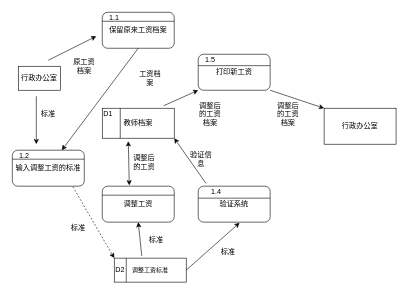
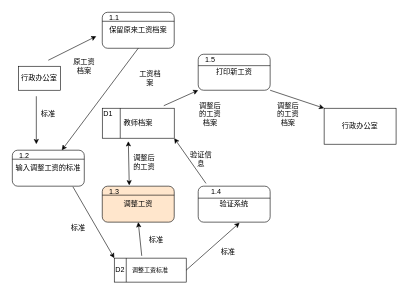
  <mxCell id="0" />
  <mxCell id="1" parent="0" />
  <mxCell id="2" value="行政办公室" style="rounded=0;whiteSpace=wrap;html=1;" vertex="1" parent="1"><mxGeometry x="30" y="110" width="70" height="40" as="geometry" /></mxCell>
  <mxCell id="3" value="教师档案" style="rounded=0;whiteSpace=wrap;html=1;" vertex="1" parent="1"><mxGeometry x="170" y="180" width="120" height="50" as="geometry" /></mxCell>
  <mxCell id="4" value="输入调整工资的标准" style="rounded=1;whiteSpace=wrap;html=1;" vertex="1" parent="1"><mxGeometry y="250" width="120" height="60" as="geometry" x="20" /></mxCell>
  <mxCell id="5" value="保留原来工资档案" style="rounded=1;whiteSpace=wrap;html=1;" vertex="1" parent="1"><mxGeometry x="170" y="20" width="120" height="60" as="geometry" /></mxCell>
  <mxCell id="6" value="&lt;font style=&quot;font-size: 10px&quot;&gt;调整工资标准&lt;/font&gt;" style="rounded=0;whiteSpace=wrap;html=1;" vertex="1" parent="1"><mxGeometry x="190" y="430" width="120" height="40" as="geometry" /></mxCell>
- <mxCell id="7" value="调整工资" style="rounded=1;whiteSpace=wrap;html=1;" vertex="1" parent="1"><mxGeometry x="170" y="310" width="120" height="60" as="geometry" /></mxCell>
+ <mxCell id="7" value="调整工资" style="rounded=1;whiteSpace=wrap;html=1;fillColor=#ffe6cc;" vertex="1" parent="1"><mxGeometry x="170" y="310" width="120" height="60" as="geometry" /></mxCell>
  <mxCell id="8" value="打印新工资" style="rounded=1;whiteSpace=wrap;html=1;" vertex="1" parent="1"><mxGeometry x="330" y="90" width="120" height="60" as="geometry" /></mxCell>
  <mxCell id="9" value="验证系统" style="rounded=1;whiteSpace=wrap;html=1;" vertex="1" parent="1"><mxGeometry x="330" y="310" width="120" height="60" as="geometry" /></mxCell>
  <mxCell id="10" value="行政办公室" style="rounded=0;whiteSpace=wrap;html=1;" vertex="1" parent="1"><mxGeometry x="540" y="180" width="120" height="60" as="geometry" /></mxCell>
  <mxCell id="11" value="" style="endArrow=classic;html=1;" edge="1" parent="1"><mxGeometry width="50" height="50" relative="1" as="geometry"><mxPoint x="80" y="100" as="sourcePoint" /><mxPoint x="160" y="60" as="targetPoint" /><Array as="points" /></mxGeometry></mxCell>
  <mxCell id="12" value="" style="endArrow=none;html=1;entryX=0.25;entryY=0;entryDx=0;entryDy=0;" edge="1" parent="1" target="3"><mxGeometry width="50" height="50" relative="1" as="geometry"><mxPoint x="200" y="230" as="sourcePoint" /><mxPoint x="250" y="190" as="targetPoint" /></mxGeometry></mxCell>
  <mxCell id="13" value="" style="endArrow=classic;html=1;" edge="1" parent="1"><mxGeometry width="50" height="50" relative="1" as="geometry"><mxPoint x="60" y="160" as="sourcePoint" /><mxPoint x="60" y="240" as="targetPoint" /></mxGeometry></mxCell>
  <mxCell id="14" value="" style="endArrow=none;html=1;entryX=1;entryY=0.25;entryDx=0;entryDy=0;startArrow=none;" edge="1" parent="1" target="5"><mxGeometry width="50" height="50" relative="1" as="geometry"><mxPoint x="170" y="35" as="sourcePoint" /><mxPoint x="260" y="40" as="targetPoint" /></mxGeometry></mxCell>
  <mxCell id="15" value="D1" style="text;html=1;strokeColor=none;fillColor=none;align=center;verticalAlign=middle;whiteSpace=wrap;rounded=0;" vertex="1" parent="1"><mxGeometry x="160" y="180" width="40" height="20" as="geometry" /></mxCell>
  <mxCell id="16" value="标准" style="text;html=1;strokeColor=none;fillColor=none;align=center;verticalAlign=middle;whiteSpace=wrap;rounded=0;" vertex="1" parent="1"><mxGeometry x="110" y="370" width="40" height="20" as="geometry" /></mxCell>
- <mxCell id="17" value="" style="endArrow=classic;html=1;exitX=0.842;exitY=1.017;exitDx=0;exitDy=0;exitPerimeter=0;entryX=0;entryY=0;entryDx=0;entryDy=0;dashed=1;" edge="1" parent="1" source="4" target="6"><mxGeometry width="50" height="50" relative="1" as="geometry"><mxPoint x="70" y="390" as="sourcePoint" /><mxPoint x="120" y="340" as="targetPoint" /></mxGeometry></mxCell>
+ <mxCell id="17" value="" style="endArrow=classic;html=1;exitX=0.842;exitY=1.017;exitDx=0;exitDy=0;exitPerimeter=0;entryX=0;entryY=0;entryDx=0;entryDy=0;" edge="1" parent="1" source="4" target="6"><mxGeometry width="50" height="50" relative="1" as="geometry"><mxPoint x="70" y="390" as="sourcePoint" /><mxPoint x="120" y="340" as="targetPoint" /></mxGeometry></mxCell>
  <mxCell id="18" value="" style="endArrow=none;html=1;exitX=0;exitY=0.25;exitDx=0;exitDy=0;entryX=1;entryY=0.25;entryDx=0;entryDy=0;" edge="1" parent="1" source="4" target="4"><mxGeometry width="50" height="50" relative="1" as="geometry"><mxPoint x="50" y="310" as="sourcePoint" /><mxPoint x="100" y="260" as="targetPoint" /></mxGeometry></mxCell>
  <mxCell id="19" value="" style="endArrow=none;html=1;exitX=0;exitY=0.25;exitDx=0;exitDy=0;entryX=1;entryY=0.25;entryDx=0;entryDy=0;" edge="1" parent="1" source="7" target="7"><mxGeometry width="50" height="50" relative="1" as="geometry"><mxPoint x="190" y="370" as="sourcePoint" /><mxPoint x="240" y="320" as="targetPoint" /></mxGeometry></mxCell>
  <mxCell id="20" value="" style="endArrow=none;html=1;exitX=0;exitY=0.25;exitDx=0;exitDy=0;entryX=1;entryY=0.25;entryDx=0;entryDy=0;" edge="1" parent="1"><mxGeometry width="50" height="50" relative="1" as="geometry"><mxPoint x="330" y="330" as="sourcePoint" /><mxPoint x="450" y="330" as="targetPoint" /></mxGeometry></mxCell>
  <mxCell id="21" value="" style="endArrow=none;html=1;exitX=0;exitY=0.25;exitDx=0;exitDy=0;entryX=1;entryY=0.25;entryDx=0;entryDy=0;" edge="1" parent="1"><mxGeometry width="50" height="50" relative="1" as="geometry"><mxPoint x="330" y="109" as="sourcePoint" /><mxPoint x="450" y="109" as="targetPoint" /></mxGeometry></mxCell>
  <mxCell id="22" value="" style="endArrow=none;html=1;entryX=0.25;entryY=0;entryDx=0;entryDy=0;" edge="1" parent="1"><mxGeometry width="50" height="50" relative="1" as="geometry"><mxPoint x="210" y="470" as="sourcePoint" /><mxPoint x="210" y="430" as="targetPoint" /></mxGeometry></mxCell>
  <mxCell id="23" value="1.1" style="text;html=1;strokeColor=none;fillColor=none;align=center;verticalAlign=middle;whiteSpace=wrap;rounded=0;" vertex="1" parent="1"><mxGeometry x="170" y="20" width="40" height="20" as="geometry" /></mxCell>
  <mxCell id="24" value="1.2" style="text;html=1;strokeColor=none;fillColor=none;align=center;verticalAlign=middle;whiteSpace=wrap;rounded=0;" vertex="1" parent="1"><mxGeometry y="250" width="40" height="20" as="geometry" x="20" /></mxCell>
  <mxCell id="25" value="" style="endArrow=classic;startArrow=classic;html=1;entryX=0.362;entryY=1.1;entryDx=0;entryDy=0;entryPerimeter=0;exitX=0.375;exitY=-0.023;exitDx=0;exitDy=0;exitPerimeter=0;" edge="1" parent="1" source="7" target="3"><mxGeometry width="50" height="50" relative="1" as="geometry"><mxPoint x="210" y="300" as="sourcePoint" /><mxPoint x="260" y="250" as="targetPoint" /></mxGeometry></mxCell>
+ <mxCell id="26" value="1.3" style="text;html=1;strokeColor=none;fillColor=none;align=center;verticalAlign=middle;whiteSpace=wrap;rounded=0;" vertex="1" parent="1"><mxGeometry x="170" y="310" width="40" height="20" as="geometry" /></mxCell>
  <mxCell id="27" value="D2" style="text;html=1;strokeColor=none;fillColor=none;align=center;verticalAlign=middle;whiteSpace=wrap;rounded=0;" vertex="1" parent="1"><mxGeometry x="180" y="440" width="40" height="20" as="geometry" /></mxCell>
  <mxCell id="28" value="" style="endArrow=classic;html=1;exitX=0.382;exitY=-0.095;exitDx=0;exitDy=0;exitPerimeter=0;entryX=0.5;entryY=1;entryDx=0;entryDy=0;" edge="1" parent="1" source="6" target="7"><mxGeometry width="50" height="50" relative="1" as="geometry"><mxPoint x="250" y="430" as="sourcePoint" /><mxPoint x="240" y="369" as="targetPoint" /></mxGeometry></mxCell>
  <mxCell id="29" value="" style="endArrow=classic;html=1;exitX=0.855;exitY=-0.084;exitDx=0;exitDy=0;exitPerimeter=0;" edge="1" parent="1" source="3"><mxGeometry width="50" height="50" relative="1" as="geometry"><mxPoint x="280" y="200" as="sourcePoint" /><mxPoint x="330" y="150" as="targetPoint" /></mxGeometry></mxCell>
  <mxCell id="30" value="" style="endArrow=classic;html=1;entryX=1;entryY=1;entryDx=0;entryDy=0;exitX=0.108;exitY=-0.077;exitDx=0;exitDy=0;exitPerimeter=0;" edge="1" parent="1" source="9" target="3"><mxGeometry width="50" height="50" relative="1" as="geometry"><mxPoint x="310" y="320" as="sourcePoint" /><mxPoint x="360" y="270" as="targetPoint" /></mxGeometry></mxCell>
  <mxCell id="31" value="" style="endArrow=classic;html=1;exitX=1;exitY=0.5;exitDx=0;exitDy=0;entryX=0.575;entryY=1.017;entryDx=0;entryDy=0;entryPerimeter=0;" edge="1" parent="1" source="6" target="9"><mxGeometry width="50" height="50" relative="1" as="geometry"><mxPoint x="330" y="450" as="sourcePoint" /><mxPoint x="380" y="400" as="targetPoint" /></mxGeometry></mxCell>
  <mxCell id="32" value="" style="endArrow=classic;html=1;exitX=1;exitY=1;exitDx=0;exitDy=0;entryX=0;entryY=0;entryDx=0;entryDy=0;" edge="1" parent="1" source="8" target="10"><mxGeometry width="50" height="50" relative="1" as="geometry"><mxPoint x="500" y="200" as="sourcePoint" /><mxPoint x="550" y="150" as="targetPoint" /></mxGeometry></mxCell>
  <mxCell id="33" value="1.4" style="text;html=1;strokeColor=none;fillColor=none;align=center;verticalAlign=middle;whiteSpace=wrap;rounded=0;" vertex="1" parent="1"><mxGeometry x="340" y="310" width="40" height="20" as="geometry" /></mxCell>
  <mxCell id="34" value="1.5" style="text;html=1;strokeColor=none;fillColor=none;align=center;verticalAlign=middle;whiteSpace=wrap;rounded=0;" vertex="1" parent="1"><mxGeometry x="330" y="90" width="40" height="20" as="geometry" /></mxCell>
  <mxCell id="35" value="标准" style="text;html=1;strokeColor=none;fillColor=none;align=center;verticalAlign=middle;whiteSpace=wrap;rounded=0;" vertex="1" parent="1"><mxGeometry x="60" y="180" width="40" height="20" as="geometry" /></mxCell>
  <mxCell id="36" value="原工资档案" style="text;html=1;strokeColor=none;fillColor=none;align=center;verticalAlign=middle;whiteSpace=wrap;rounded=0;" vertex="1" parent="1"><mxGeometry x="120" y="100" width="40" height="20" as="geometry" /></mxCell>
  <mxCell id="37" value="" style="endArrow=classic;html=1;exitX=0.5;exitY=1;exitDx=0;exitDy=0;" edge="1" parent="1" source="5" target="4"><mxGeometry width="50" height="50" relative="1" as="geometry"><mxPoint x="220" y="140" as="sourcePoint" /><mxPoint x="270" y="90" as="targetPoint" /></mxGeometry></mxCell>
  <mxCell id="38" value="工资档案" style="text;html=1;strokeColor=none;fillColor=none;align=center;verticalAlign=middle;whiteSpace=wrap;rounded=0;" vertex="1" parent="1"><mxGeometry x="230" y="120" width="40" height="20" as="geometry" /></mxCell>
  <mxCell id="39" value="标准" style="text;html=1;strokeColor=none;fillColor=none;align=center;verticalAlign=middle;whiteSpace=wrap;rounded=0;" vertex="1" parent="1"><mxGeometry x="240" y="390" width="40" height="20" as="geometry" /></mxCell>
  <mxCell id="40" value="调整后的工资" style="text;html=1;strokeColor=none;fillColor=none;align=center;verticalAlign=middle;whiteSpace=wrap;rounded=0;" vertex="1" parent="1"><mxGeometry x="220" y="260" width="40" height="20" as="geometry" /></mxCell>
  <mxCell id="41" value="标准" style="text;html=1;strokeColor=none;fillColor=none;align=center;verticalAlign=middle;whiteSpace=wrap;rounded=0;" vertex="1" parent="1"><mxGeometry x="360" y="410" width="40" height="20" as="geometry" /></mxCell>
  <mxCell id="42" value="验证信息" style="text;html=1;strokeColor=none;fillColor=none;align=center;verticalAlign=middle;whiteSpace=wrap;rounded=0;" vertex="1" parent="1"><mxGeometry x="315" y="255" width="40" height="20" as="geometry" /></mxCell>
  <mxCell id="43" value="调整后的工资档案" style="text;html=1;strokeColor=none;fillColor=none;align=center;verticalAlign=middle;whiteSpace=wrap;rounded=0;" vertex="1" parent="1"><mxGeometry x="330" y="180" width="40" height="20" as="geometry" /></mxCell>
  <mxCell id="44" value="调整后的工资档案" style="text;html=1;strokeColor=none;fillColor=none;align=center;verticalAlign=middle;whiteSpace=wrap;rounded=0;" vertex="1" parent="1"><mxGeometry x="460" y="180" width="40" height="20" as="geometry" /></mxCell>
